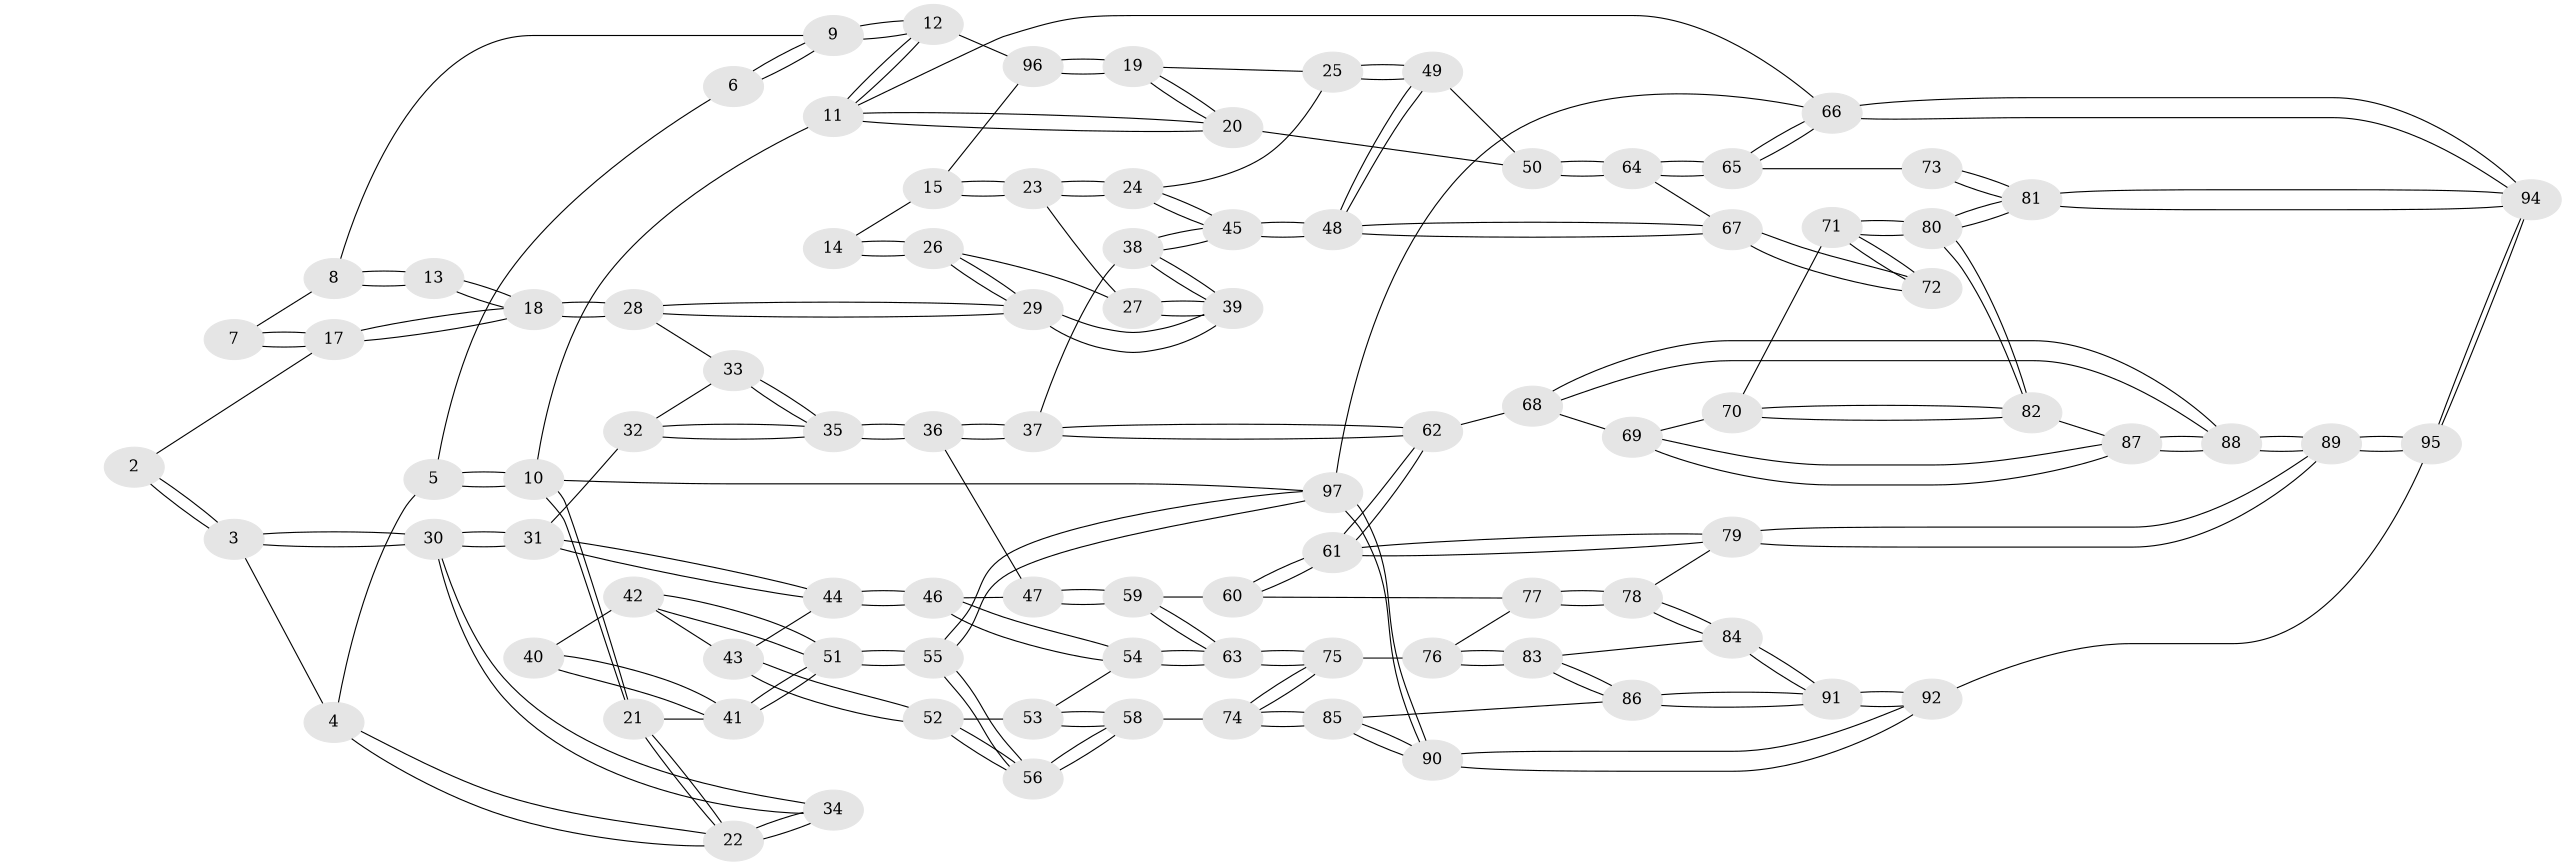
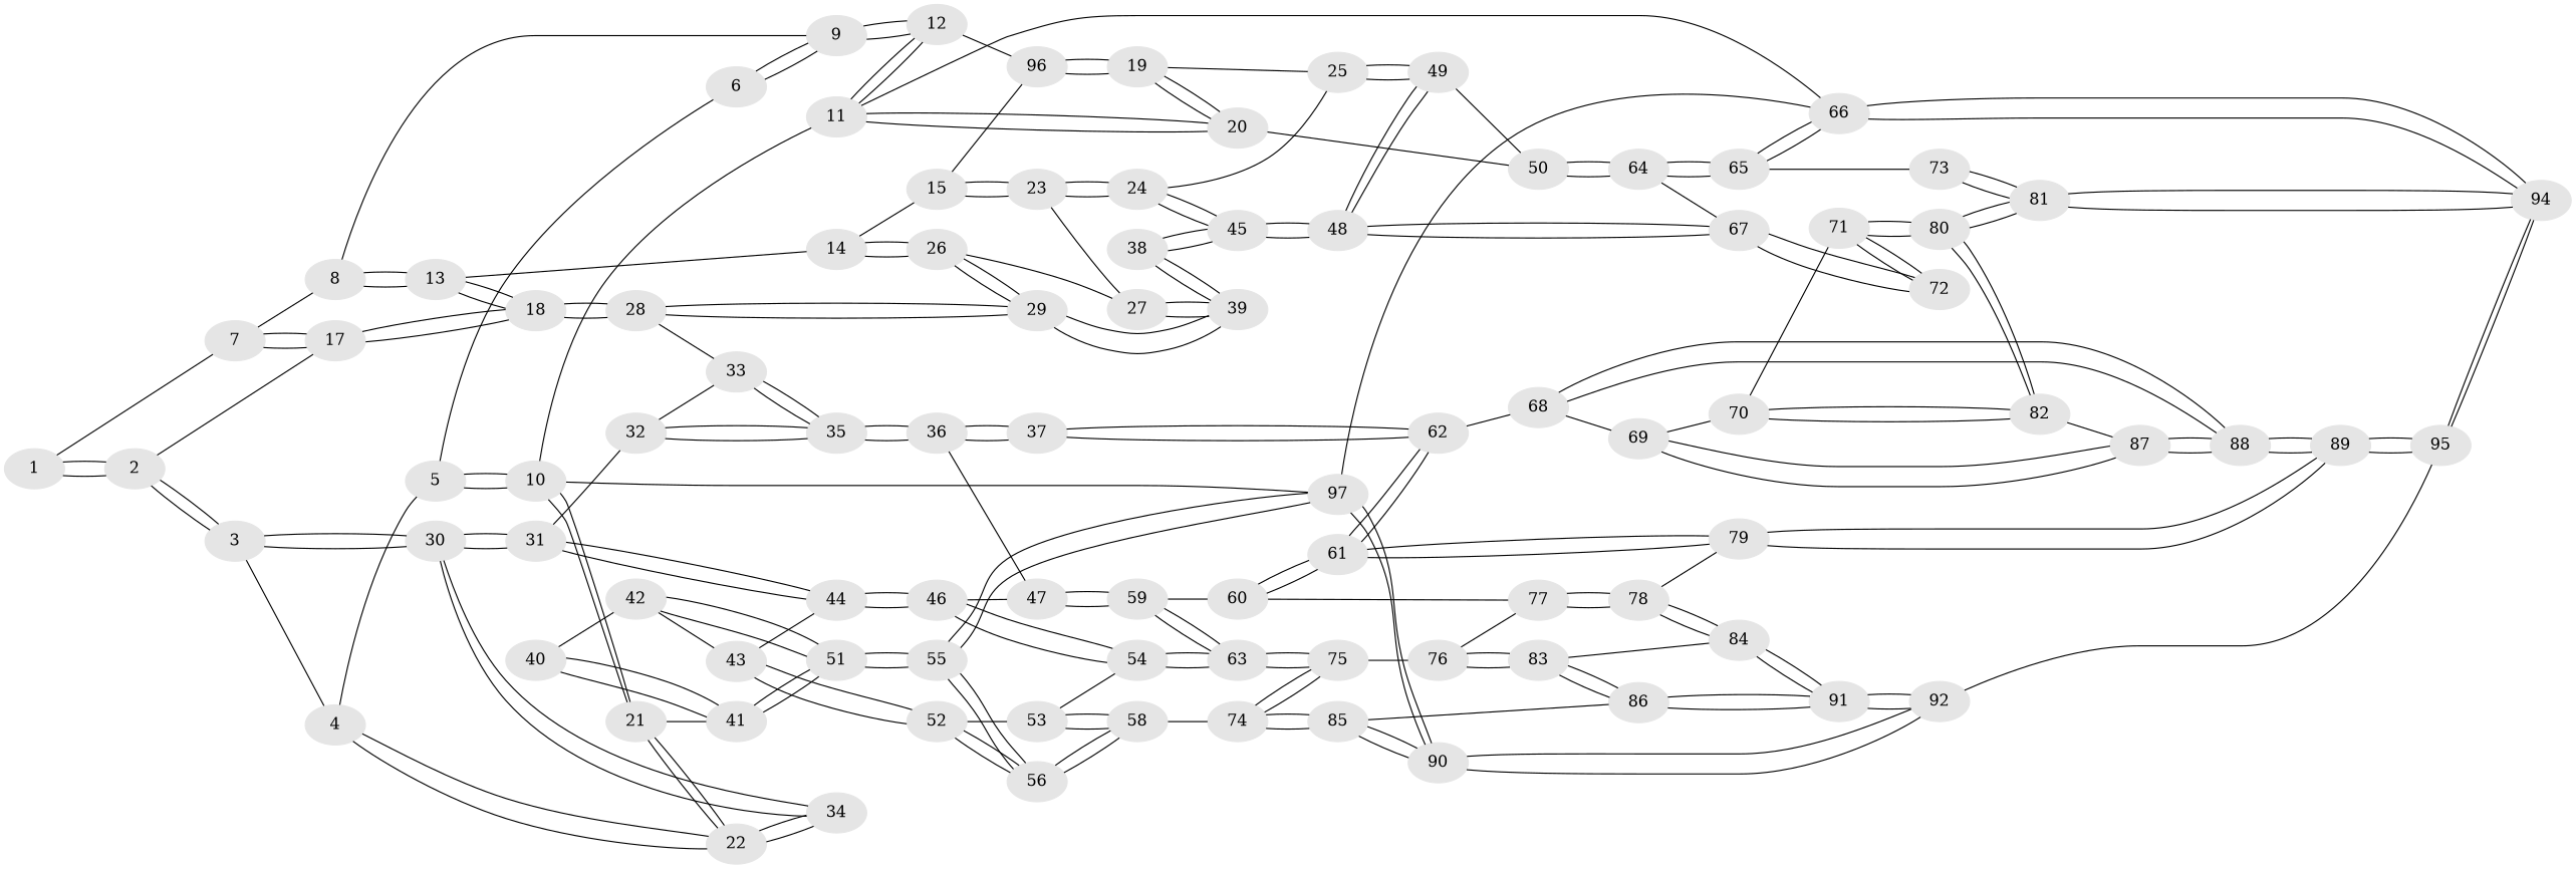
  graph {
    rankdir=LR
    node [color=gray90 style=filled]
+   1
    2
    7
    3
    17
    8
    4
    30
    18
    5
    22
    34
    31
    6
    10
    9
    11
    21
    n19 [label=97]
    12
    13
    14
    n23 [label=96]
    20
    66
    41
    90
    50
    94
    19
    15
    26
    28
    23
    27
    29
    24
    25
    33
    49
    64
    51
    45
    39
    48
    35
    32
    44
    46
    36
    37
    47
    38
    62
    59
    68
    40
    42
    43
    55
    52
    53
    56
    54
    67
    63
    60
    72
    65
    58
    74
    75
    92
    85
    61
    77
    79
    78
    89
    69
    88
    76
    73
    81
    70
    87
    71
    82
    80
    86
    83
    84
    91
    n94 [label=95]
+   1 -- 2
+   1 -- 2
+   1 -- 7
    2 -- 3
    2 -- 3
    2 -- 17
    7 -- 17
    7 -- 17
    7 -- 8
    3 -- 4
    3 -- 30
    3 -- 30
    17 -- 18
    17 -- 18
    8 -- 9
    8 -- 13
    8 -- 13
    4 -- 5
    4 -- 22
    4 -- 22
    30 -- 34
    30 -- 34
    30 -- 31
    30 -- 31
    18 -- 28
    18 -- 28
    5 -- 6
    5 -- 10
    5 -- 10
    22 -- 34
    22 -- 34
    31 -- 32
    31 -- 44
    31 -- 44
    6 -- 9
    6 -- 9
    10 -- 11
    10 -- 21
    10 -- 21
    10 -- n19
    9 -- 12
    9 -- 12
    11 -- 12
    11 -- 12
    11 -- 20
    11 -- 20
    11 -- 66
    21 -- 22
    21 -- 22
    21 -- 41
    n19 -- 66
    n19 -- 90
    n19 -- 90
    12 -- n23
    13 -- 18
    13 -- 18
+   13 -- 14
    14 -- 15
    14 -- 26
    14 -- 26
    n23 -- 19
    n23 -- 19
    20 -- 50
    66 -- 94
    66 -- 94
    41 -- 51
    41 -- 51
    90 -- 92
    90 -- 92
    50 -- 64
    50 -- 64
    19 -- 20
    19 -- 20
    19 -- 25
    15 -- n23
    15 -- 23
    15 -- 23
    26 -- 27
    26 -- 29
    26 -- 29
    28 -- 29
    28 -- 29
    28 -- 33
    23 -- 27
    23 -- 24
    23 -- 24
    27 -- 39
    27 -- 39
    29 -- 39
    29 -- 39
    24 -- 25
    24 -- 45
    24 -- 45
    25 -- 49
    25 -- 49
    33 -- 35
    33 -- 35
    49 -- 50
    64 -- 67
    64 -- 65
    64 -- 65
    51 -- 55
    51 -- 55
    45 -- 48
    45 -- 48
    48 -- 49
    48 -- 49
    48 -- 67
    48 -- 67
    35 -- 36
    35 -- 36
    32 -- 33
    32 -- 35
    32 -- 35
    44 -- 46
    44 -- 46
    46 -- 47
    46 -- 54
    46 -- 54
    36 -- 37
    36 -- 37
    36 -- 47
-   37 -- 38
    37 -- 62
    37 -- 62
    47 -- 59
    47 -- 59
    38 -- 45
    38 -- 45
    38 -- 39
    38 -- 39
    62 -- 68
    59 -- 63
    59 -- 63
    59 -- 60
    68 -- 69
    68 -- 88
    68 -- 88
    40 -- 41
    40 -- 41
    40 -- 42
    42 -- 51
    42 -- 51
    42 -- 43
    43 -- 44
    43 -- 52
    43 -- 52
    55 -- n19
    55 -- n19
    55 -- 56
    55 -- 56
    52 -- 53
    52 -- 56
    52 -- 56
    53 -- 54
    53 -- 58
    53 -- 58
    56 -- 58
    56 -- 58
    54 -- 63
    54 -- 63
    67 -- 72
    67 -- 72
    63 -- 75
    63 -- 75
    60 -- 61
    60 -- 61
    60 -- 77
    65 -- 66
    65 -- 66
    65 -- 73
    58 -- 74
    74 -- 75
    74 -- 75
    74 -- 85
    74 -- 85
    75 -- 76
    92 -- n94
    85 -- 90
    85 -- 90
    85 -- 86
    61 -- 62
    61 -- 62
    61 -- 79
    61 -- 79
    77 -- 78
    77 -- 78
    79 -- 89
    79 -- 89
    78 -- 79
    78 -- 84
    78 -- 84
    89 -- n94
    89 -- n94
    69 -- 70
    69 -- 87
    69 -- 87
    88 -- 89
    88 -- 89
    76 -- 77
    76 -- 83
    76 -- 83
    73 -- 81
    73 -- 81
    81 -- 94
    81 -- 94
    70 -- 71
    70 -- 82
    70 -- 82
    87 -- 88
    87 -- 88
    71 -- 72
    71 -- 72
    71 -- 80
    71 -- 80
    82 -- 87
    80 -- 81
    80 -- 81
    80 -- 82
    80 -- 82
    86 -- 91
    86 -- 91
    83 -- 86
    83 -- 86
    83 -- 84
    84 -- 91
    84 -- 91
    91 -- 92
    91 -- 92
    n94 -- 94
    n94 -- 94
  }
